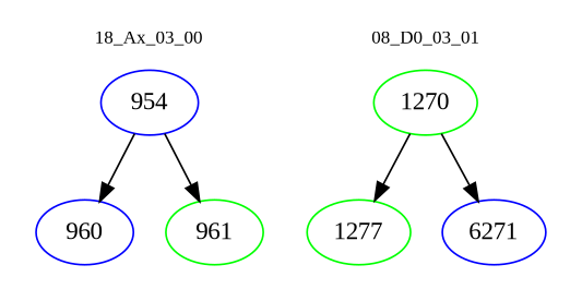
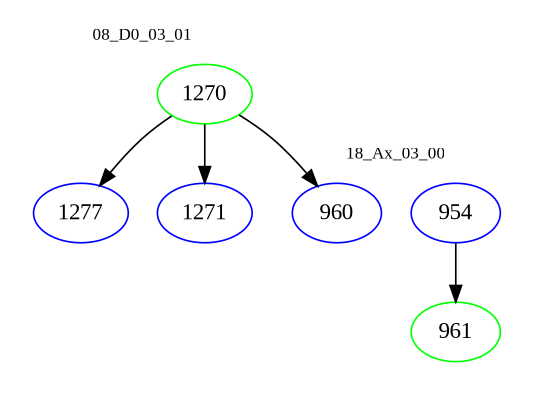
  digraph {
    fontname="Liberation Serif"
    node [color=blue fontname="Liberation Serif"]
    edge [color=black fontname="Liberation Serif"]
    n1 [label=954]
    n2 [label=960]
    n3 [color=green label=961]
    n4 [color=green label=1270]
-   n5 [color=green label=1277]
-   n6 [label=6271]
+   n5 [label=1277]
+   n6 [label=1271]
    subgraph cluster_1 {
      color=white
      fontsize=10
      label="18_Ax_03_00"
      n1
      n2
      n3
    }
    subgraph cluster_2 {
      color=white
      fontsize=10
      label="08_D0_03_01"
      n4
      n5
      n6
    }
-   n1 -> n2
+   n4 -> n2
    n1 -> n3
    n4 -> n5
    n4 -> n6
  }
